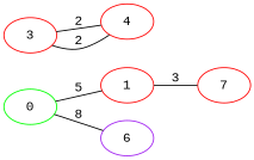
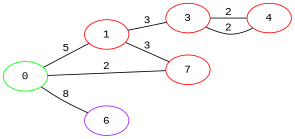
  graph {
    fontname="Liberation Mono"
    rankdir=LR
    node [color=red fontname="Liberation Mono" weight=1]
    edge [fontname="Liberation Mono"]
    0 [color=green weight=2]
    1
    n3 [label=7]
    6 [color=purple weight=4]
    3
    4
    0 -- 1 [label=5]
+   0 -- n3 [label=2]
    0 -- 6 [label=8]
    1 -- n3 [label=3]
+   1 -- 3 [label=3]
    3 -- 4 [label=2]
    3 -- 4 [label=2]
  }
